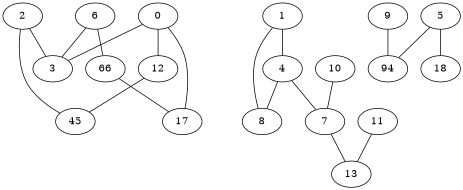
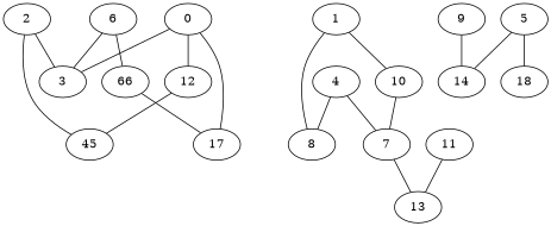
  graph {
    node [type=corner]
    edge [angle0=-1.53 frequency=1 type0=line]
    0 [type=intersection x=219 y=245]
    3 [x=215 y=258]
    12 [type=intersection x=288 y=247]
    17 [x=224 y=241]
    n5 [label=45 x=308 y=327]
    1 [x=388 y=469]
    8 [x=129 y=459]
    10 [x=400 y=199]
    7 [x=125 y=128]
    11 [x=397 y=49]
    13 [x=145 y=37]
    2 [x=226 y=326]
    4 [x=139 y=212]
    5 [x=185 y=348]
-   14 [x=330 y=370 label=94]
+   14 [x=330 y=370]
    18 [type=endpoint x=210 y=140]
    6 [x=310 y=178]
    n18 [label=66 x=222 y=182]
    9 [type=endpoint x=337 y=286]
    0 -- 3 [angle0=-1.27]
    0 -- 12 [angle0=.03]
    0 -- 17 [angle0=-.67]
    12 -- n5 [angle0=1.33]
    1 -- 8 [angle0=.04]
-   1 -- 4
+   1 -- 10
    10 -- 7 [angle0=1.55]
    7 -- 13 [angle0=-1.35]
    11 -- 13 [angle0=.05]
    2 -- 3 [angle0=1.41]
    2 -- n5 [angle0=.01]
    4 -- 8
    4 -- 7 [angle0=1.41]
    5 -- 14 [angle0=.15]
    5 -- 18 [angle0=-1.45]
    6 -- 3 [angle0=-1.26]
    6 -- n18 [angle0=-.05]
    n18 -- 17 [angle0=1.54]
    9 -- 14 [angle0=-1.49]
  }
